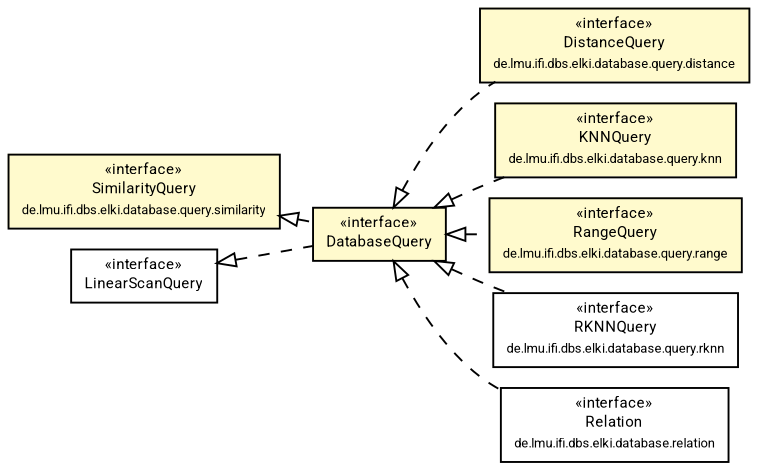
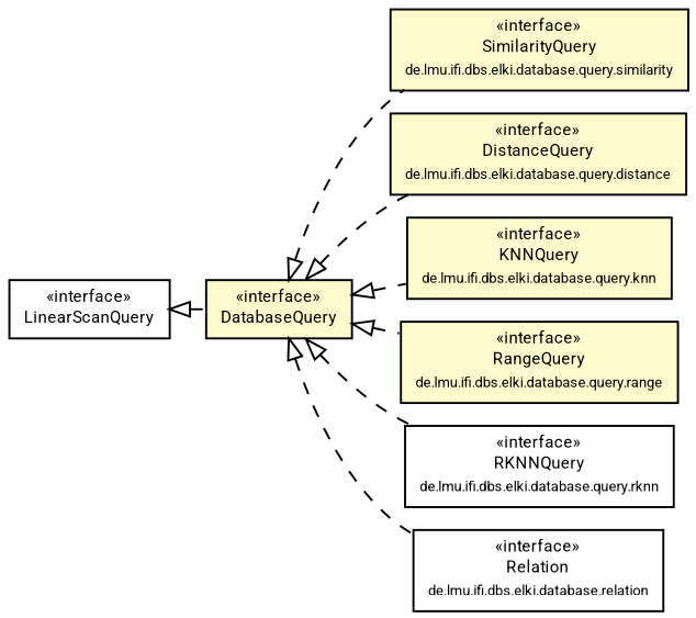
  digraph {
    nodesep=0.15
    rankdir=LR
    ranksep=0.25
    node [fontcolor=black fontname=Roboto fontsize=8 margin=0 shape=plaintext]
    edge [arrowtail=empty color=black dir=back fontname=Roboto fontsize=7 labelfontname=Roboto labelfontsize=7 style=dashed weight=9]
    n1 [height=0 label=<<table title="de.lmu.ifi.dbs.elki.database.query.similarity.SimilarityQuery" border="0" cellborder="1" cellspacing="0" cellpadding="2" bgcolor="LemonChiffon" href="similarity/SimilarityQuery.html" target="_parent"> 		<tr><td><table border="0" cellspacing="0" cellpadding="1"> 		<tr><td align="center" balign="center"> &#171;interface&#187; </td></tr> 		<tr><td align="center" balign="center"> <font face="Roboto">SimilarityQuery</font> </td></tr> 		<tr><td align="center" balign="center"> <font face="Roboto" point-size="7.0">de.lmu.ifi.dbs.elki.database.query.similarity</font> </td></tr> 		</table></td></tr> 		</table>> width=0]
    n2 [height=0 label=<<table title="de.lmu.ifi.dbs.elki.database.query.distance.DistanceQuery" border="0" cellborder="1" cellspacing="0" cellpadding="2" bgcolor="LemonChiffon" href="distance/DistanceQuery.html" target="_parent"> 		<tr><td><table border="0" cellspacing="0" cellpadding="1"> 		<tr><td align="center" balign="center"> &#171;interface&#187; </td></tr> 		<tr><td align="center" balign="center"> <font face="Roboto">DistanceQuery</font> </td></tr> 		<tr><td align="center" balign="center"> <font face="Roboto" point-size="7.0">de.lmu.ifi.dbs.elki.database.query.distance</font> </td></tr> 		</table></td></tr> 		</table>> width=0]
    n3 [height=0 label=<<table title="de.lmu.ifi.dbs.elki.database.query.knn.KNNQuery" border="0" cellborder="1" cellspacing="0" cellpadding="2" bgcolor="LemonChiffon" href="knn/KNNQuery.html" target="_parent"> 		<tr><td><table border="0" cellspacing="0" cellpadding="1"> 		<tr><td align="center" balign="center"> &#171;interface&#187; </td></tr> 		<tr><td align="center" balign="center"> <font face="Roboto">KNNQuery</font> </td></tr> 		<tr><td align="center" balign="center"> <font face="Roboto" point-size="7.0">de.lmu.ifi.dbs.elki.database.query.knn</font> </td></tr> 		</table></td></tr> 		</table>> width=0]
    n4 [height=0 label=<<table title="de.lmu.ifi.dbs.elki.database.query.DatabaseQuery" border="0" cellborder="1" cellspacing="0" cellpadding="2" bgcolor="lemonChiffon" href="DatabaseQuery.html" target="_parent"> 		<tr><td><table border="0" cellspacing="0" cellpadding="1"> 		<tr><td align="center" balign="center"> &#171;interface&#187; </td></tr> 		<tr><td align="center" balign="center"> <font face="Roboto">DatabaseQuery</font> </td></tr> 		</table></td></tr> 		</table>> width=0]
    n5 [height=0 label=<<table title="de.lmu.ifi.dbs.elki.database.query.range.RangeQuery" border="0" cellborder="1" cellspacing="0" cellpadding="2" bgcolor="LemonChiffon" href="range/RangeQuery.html" target="_parent"> 		<tr><td><table border="0" cellspacing="0" cellpadding="1"> 		<tr><td align="center" balign="center"> &#171;interface&#187; </td></tr> 		<tr><td align="center" balign="center"> <font face="Roboto">RangeQuery</font> </td></tr> 		<tr><td align="center" balign="center"> <font face="Roboto" point-size="7.0">de.lmu.ifi.dbs.elki.database.query.range</font> </td></tr> 		</table></td></tr> 		</table>> width=0]
    n6 [height=0 label=<<table title="de.lmu.ifi.dbs.elki.database.query.rknn.RKNNQuery" border="0" cellborder="1" cellspacing="0" cellpadding="2" href="rknn/RKNNQuery.html" target="_parent"> 		<tr><td><table border="0" cellspacing="0" cellpadding="1"> 		<tr><td align="center" balign="center"> &#171;interface&#187; </td></tr> 		<tr><td align="center" balign="center"> <font face="Roboto">RKNNQuery</font> </td></tr> 		<tr><td align="center" balign="center"> <font face="Roboto" point-size="7.0">de.lmu.ifi.dbs.elki.database.query.rknn</font> </td></tr> 		</table></td></tr> 		</table>> width=0]
    n7 [height=0 label=<<table title="de.lmu.ifi.dbs.elki.database.relation.Relation" border="0" cellborder="1" cellspacing="0" cellpadding="2" href="../relation/Relation.html" target="_parent"> 		<tr><td><table border="0" cellspacing="0" cellpadding="1"> 		<tr><td align="center" balign="center"> &#171;interface&#187; </td></tr> 		<tr><td align="center" balign="center"> <font face="Roboto">Relation</font> </td></tr> 		<tr><td align="center" balign="center"> <font face="Roboto" point-size="7.0">de.lmu.ifi.dbs.elki.database.relation</font> </td></tr> 		</table></td></tr> 		</table>> width=0]
    n8 [height=0 label=<<table title="de.lmu.ifi.dbs.elki.database.query.LinearScanQuery" border="0" cellborder="1" cellspacing="0" cellpadding="2" href="LinearScanQuery.html" target="_parent"> 		<tr><td><table border="0" cellspacing="0" cellpadding="1"> 		<tr><td align="center" balign="center"> &#171;interface&#187; </td></tr> 		<tr><td align="center" balign="center"> <font face="Roboto">LinearScanQuery</font> </td></tr> 		</table></td></tr> 		</table>> width=0]
-   n1 -> n4
+   n4 -> n1
    n4 -> n2
    n4 -> n3
    n4 -> n5
    n4 -> n6
    n4 -> n7
    n8 -> n4
  }
